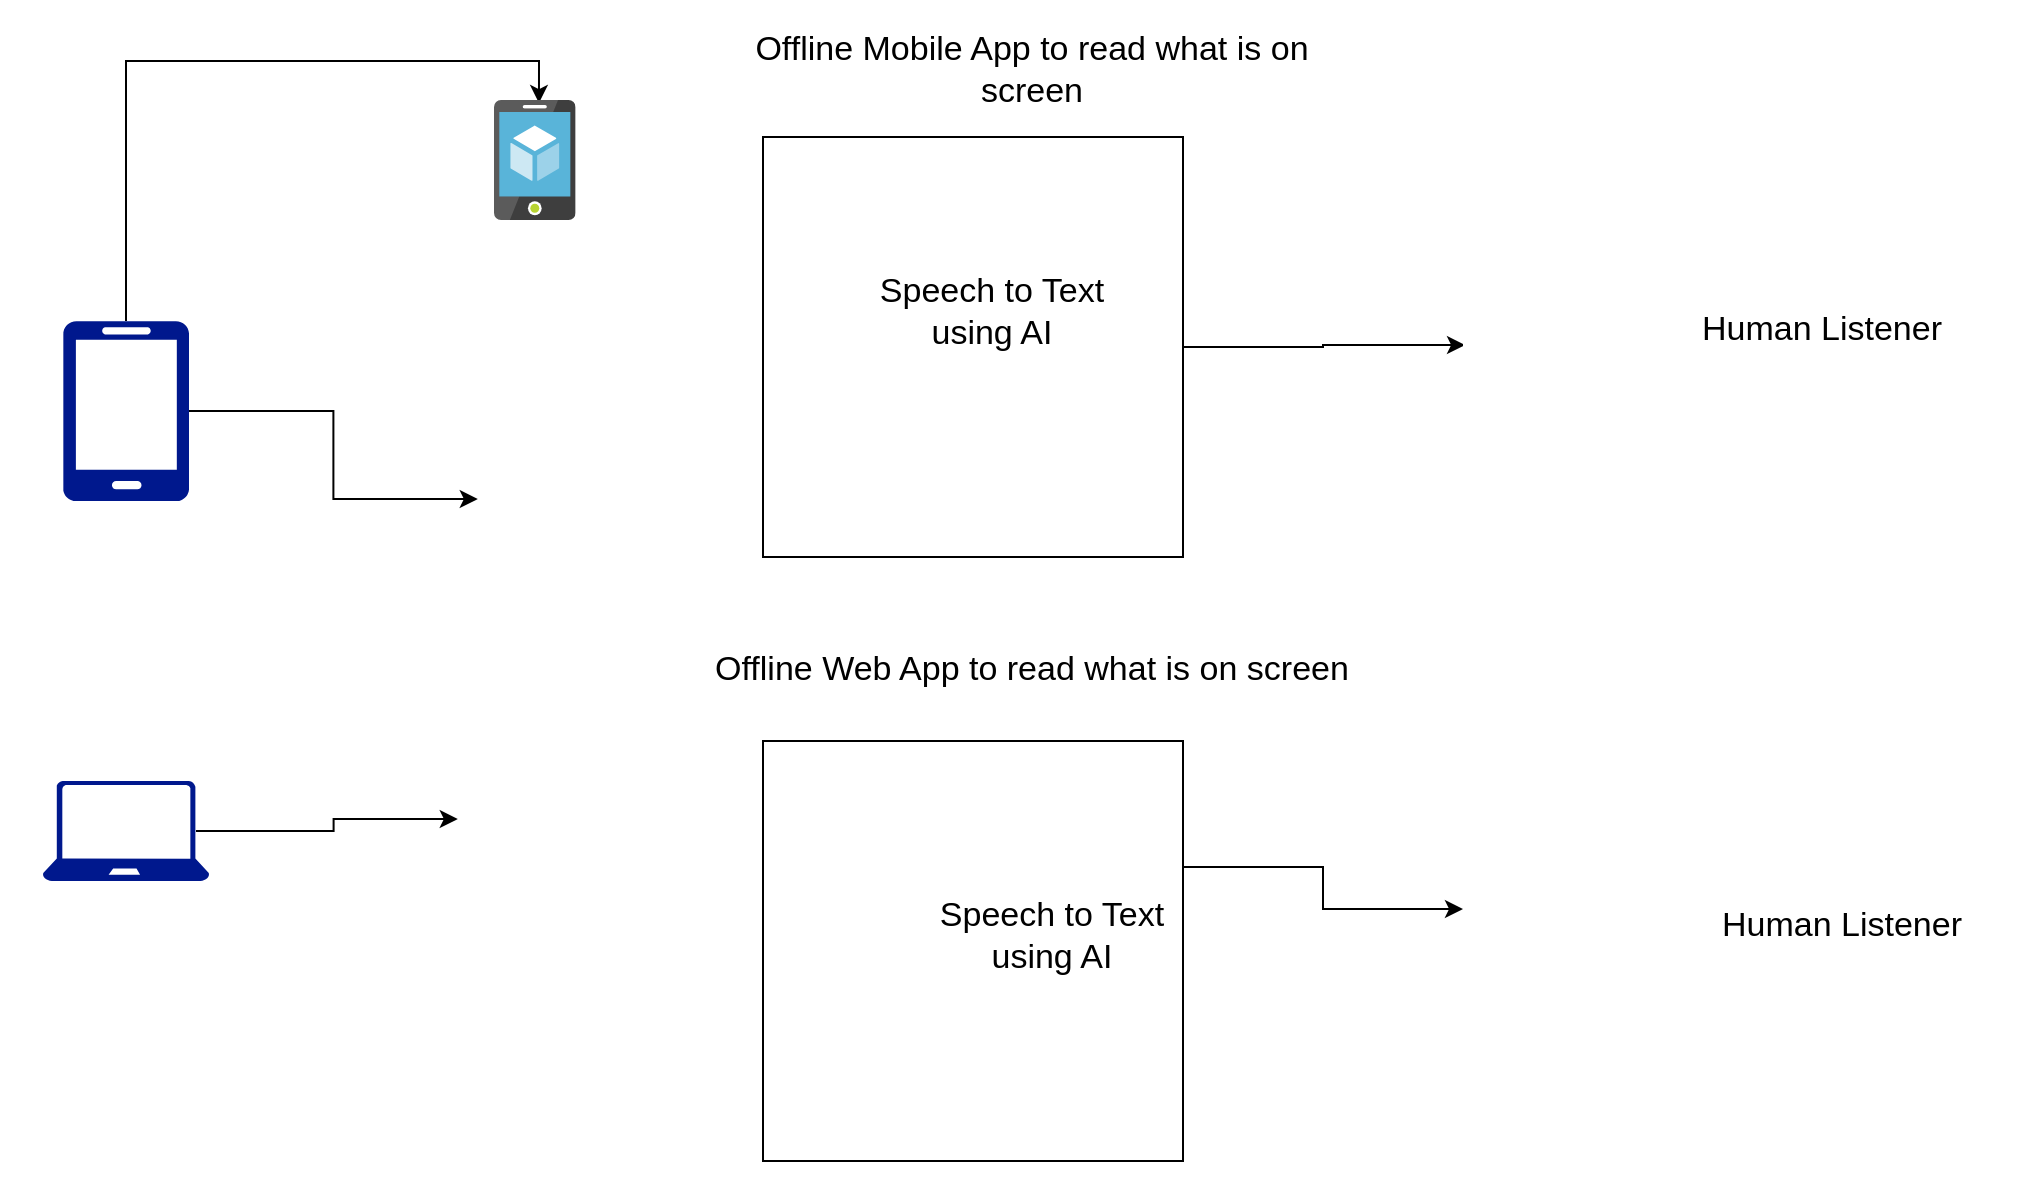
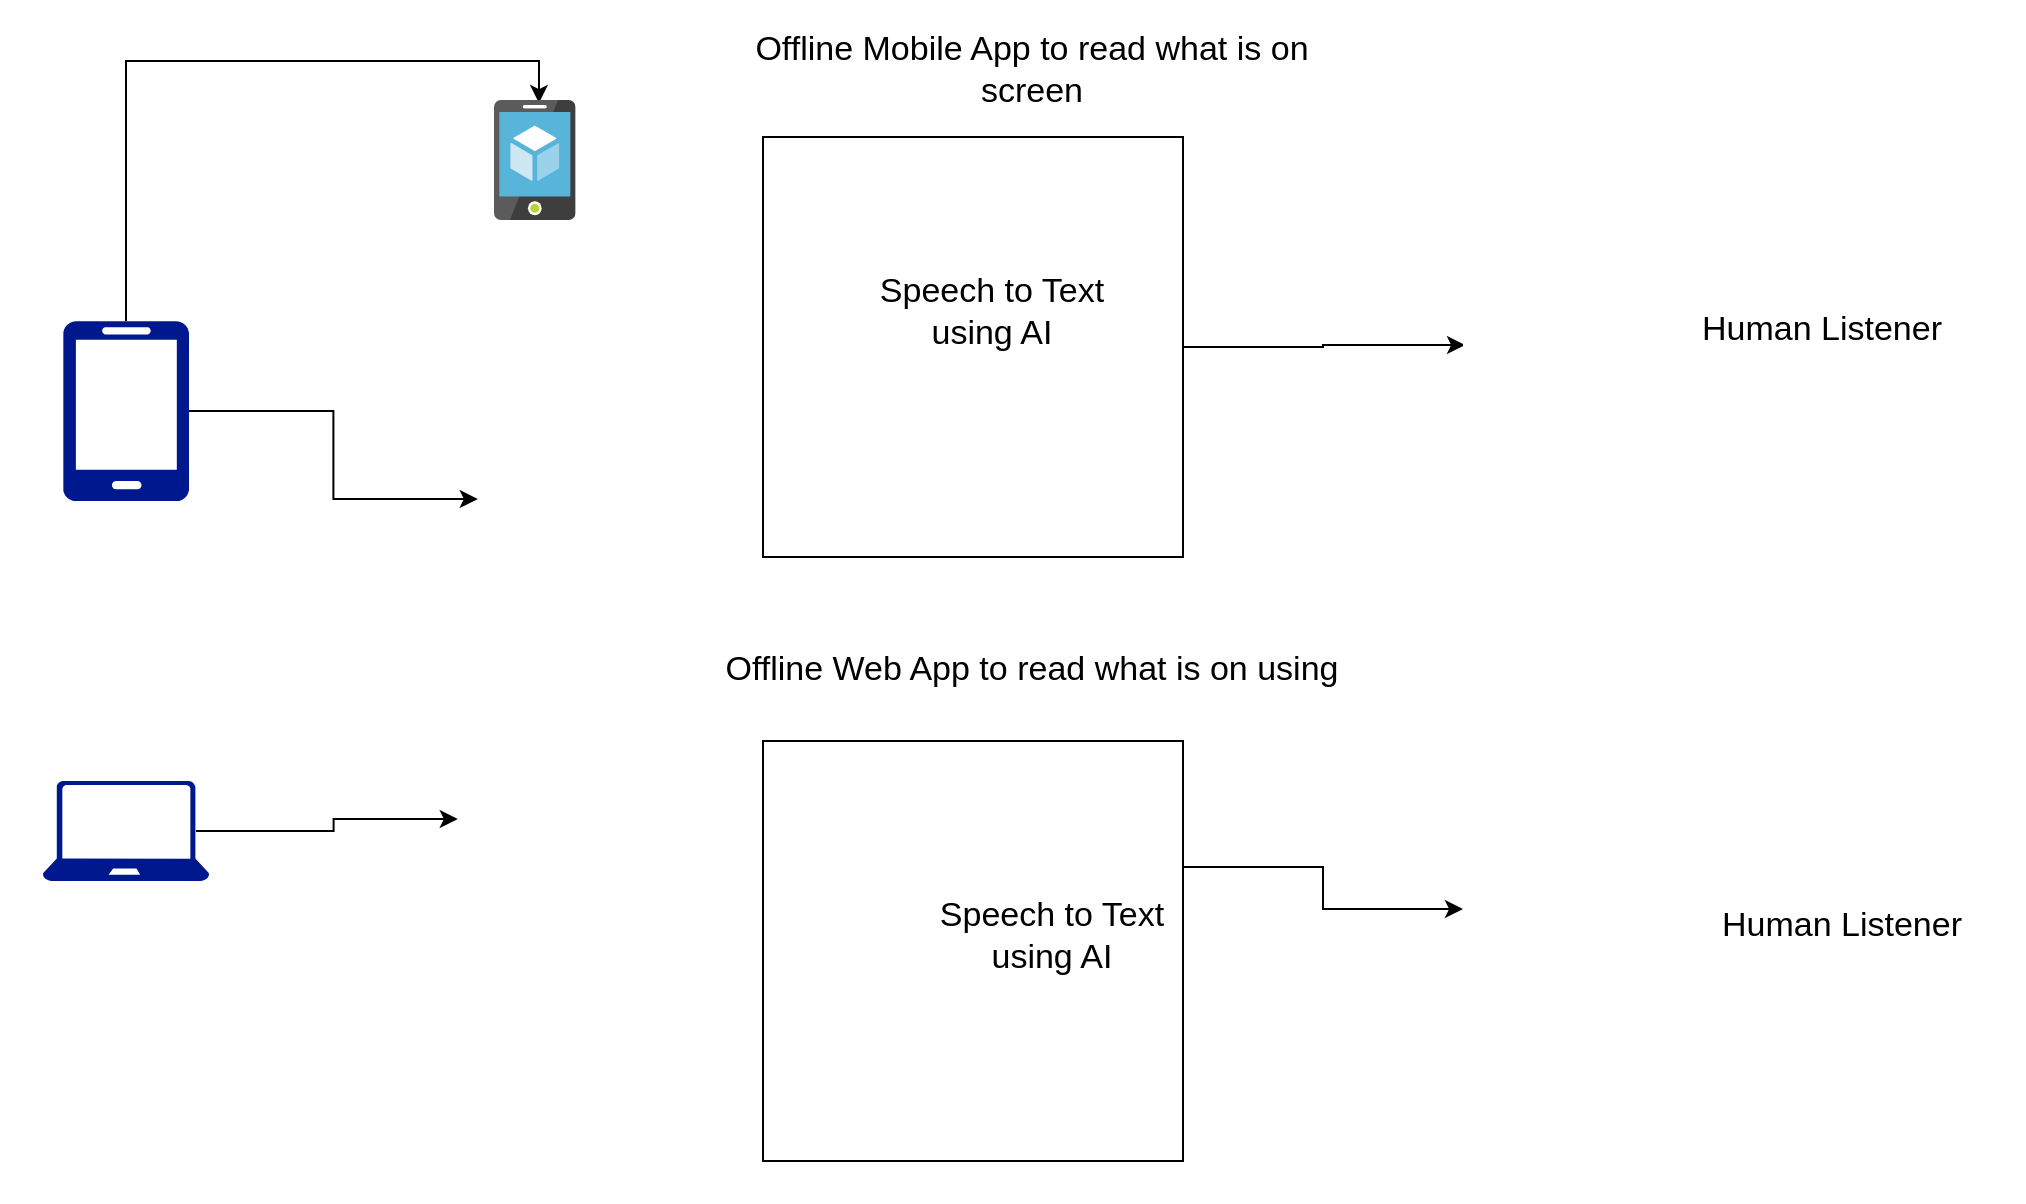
  <mxCell id="0" />
  <mxCell id="1" parent="0" />
  <mxCell id="2" style="edgeStyle=orthogonalEdgeStyle;rounded=0;orthogonalLoop=1;jettySize=auto;html=1;exitX=0.5;exitY=0;exitDx=0;exitDy=0;exitPerimeter=0;entryX=0.539;entryY=0.017;entryDx=0;entryDy=0;entryPerimeter=0;" edge="1" parent="1" source="4" target="7"><mxGeometry relative="1" as="geometry" /></mxCell>
  <mxCell id="3" style="edgeStyle=orthogonalEdgeStyle;rounded=0;orthogonalLoop=1;jettySize=auto;html=1;exitX=1;exitY=0.5;exitDx=0;exitDy=0;exitPerimeter=0;entryX=0;entryY=0.5;entryDx=0;entryDy=0;" edge="1" parent="1" source="4" target="8"><mxGeometry relative="1" as="geometry" /></mxCell>
  <mxCell id="4" value="" style="sketch=0;aspect=fixed;pointerEvents=1;shadow=0;dashed=0;html=1;strokeColor=none;labelPosition=center;verticalLabelPosition=bottom;verticalAlign=top;align=center;fillColor=#00188D;shape=mxgraph.azure.mobile" vertex="1" parent="1"><mxGeometry x="31" y="160" width="63" height="90" as="geometry" /></mxCell>
  <mxCell id="5" style="edgeStyle=orthogonalEdgeStyle;rounded=0;orthogonalLoop=1;jettySize=auto;html=1;exitX=0.92;exitY=0.5;exitDx=0;exitDy=0;exitPerimeter=0;entryX=0;entryY=0.5;entryDx=0;entryDy=0;" edge="1" parent="1" source="6" target="9"><mxGeometry relative="1" as="geometry" /></mxCell>
  <mxCell id="6" value="" style="sketch=0;aspect=fixed;pointerEvents=1;shadow=0;dashed=0;html=1;strokeColor=none;labelPosition=center;verticalLabelPosition=bottom;verticalAlign=top;align=center;fillColor=#00188D;shape=mxgraph.azure.laptop" vertex="1" parent="1"><mxGeometry x="20.84" y="390" width="83.33" height="50" as="geometry" /></mxCell>
  <mxCell id="7" value="" style="sketch=0;aspect=fixed;html=1;points=[];align=center;image;fontSize=12;image=img/lib/mscae/App_Service_Mobile_App.svg;" vertex="1" parent="1"><mxGeometry x="247" y="50" width="40.8" height="60" as="geometry" /></mxCell>
  <mxCell id="8" value="" style="shape=image;html=1;verticalAlign=top;verticalLabelPosition=bottom;labelBackgroundColor=#ffffff;imageAspect=0;aspect=fixed;image=https://cdn4.iconfinder.com/data/icons/essentials-74/24/004_-_Website-128.png" vertex="1" parent="1"><mxGeometry x="238.4" y="220" width="58" height="58" as="geometry" /></mxCell>
  <mxCell id="9" value="" style="shape=image;html=1;verticalAlign=top;verticalLabelPosition=bottom;labelBackgroundColor=#ffffff;imageAspect=0;aspect=fixed;image=https://cdn4.iconfinder.com/data/icons/sans-abstract/20/system-128.png" vertex="1" parent="1"><mxGeometry x="228.4" y="370" width="78" height="78" as="geometry" /></mxCell>
  <mxCell id="10" value="&lt;font style=&quot;font-size: 17px;&quot;&gt;Offline Mobile App to read what is on screen&lt;/font&gt;" style="text;html=1;strokeColor=none;fillColor=none;align=center;verticalAlign=middle;whiteSpace=wrap;rounded=0;" vertex="1" parent="1"><mxGeometry x="356" y="20" width="320" height="30" as="geometry" /></mxCell>
  <mxCell id="11" style="edgeStyle=orthogonalEdgeStyle;rounded=0;orthogonalLoop=1;jettySize=auto;html=1;exitX=1;exitY=0.5;exitDx=0;exitDy=0;entryX=0.008;entryY=0.625;entryDx=0;entryDy=0;entryPerimeter=0;fontSize=17;" edge="1" parent="1" source="12" target="13"><mxGeometry relative="1" as="geometry" /></mxCell>
  <mxCell id="12" value="" style="whiteSpace=wrap;html=1;aspect=fixed;fontSize=17;" vertex="1" parent="1"><mxGeometry x="381" y="68" width="210" height="210" as="geometry" /></mxCell>
  <mxCell id="13" value="" style="shape=image;html=1;verticalAlign=top;verticalLabelPosition=bottom;labelBackgroundColor=#ffffff;imageAspect=0;aspect=fixed;image=https://cdn1.iconfinder.com/data/icons/assorted-gadgets-and-items-1/144/headphones-128.png;fontSize=17;strokeWidth=7;imageBackground=default;fillStyle=dashed;" vertex="1" parent="1"><mxGeometry x="731" y="92" width="128" height="128" as="geometry" /></mxCell>
  <mxCell id="14" value="Speech to Text using AI" style="text;html=1;strokeColor=none;fillColor=none;align=center;verticalAlign=middle;whiteSpace=wrap;rounded=0;fontSize=17;" vertex="1" parent="1"><mxGeometry x="431" y="141" width="130" height="30" as="geometry" /></mxCell>
  <mxCell id="15" value="" style="whiteSpace=wrap;html=1;aspect=fixed;fontSize=17;" vertex="1" parent="1"><mxGeometry x="381" y="370" width="210" height="210" as="geometry" /></mxCell>
  <mxCell id="16" style="edgeStyle=orthogonalEdgeStyle;rounded=0;orthogonalLoop=1;jettySize=auto;html=1;exitX=1;exitY=0;exitDx=0;exitDy=0;entryX=0;entryY=0.5;entryDx=0;entryDy=0;fontSize=17;" edge="1" parent="1" source="17" target="19"><mxGeometry relative="1" as="geometry" /></mxCell>
  <mxCell id="17" value="Speech to Text using AI" style="text;html=1;strokeColor=none;fillColor=none;align=center;verticalAlign=middle;whiteSpace=wrap;rounded=0;fontSize=17;" vertex="1" parent="1"><mxGeometry x="461" y="453" width="130" height="30" as="geometry" /></mxCell>
- <mxCell id="18" value="&lt;font style=&quot;font-size: 17px;&quot;&gt;Offline Web App to read what is on screen&lt;/font&gt;" style="text;html=1;strokeColor=none;fillColor=none;align=center;verticalAlign=middle;whiteSpace=wrap;rounded=0;" vertex="1" parent="1"><mxGeometry x="356" y="320" width="320" height="30" as="geometry" /></mxCell>
+ <mxCell id="18" value="&lt;font style=&quot;font-size: 17px;&quot;&gt;Offline Web App to read what is on using&lt;/font&gt;" style="text;html=1;strokeColor=none;fillColor=none;align=center;verticalAlign=middle;whiteSpace=wrap;rounded=0;" vertex="1" parent="1"><mxGeometry x="356" y="320" width="320" height="30" as="geometry" /></mxCell>
  <mxCell id="19" value="" style="shape=image;html=1;verticalAlign=top;verticalLabelPosition=bottom;labelBackgroundColor=#ffffff;imageAspect=0;aspect=fixed;image=https://cdn1.iconfinder.com/data/icons/assorted-gadgets-and-items-1/144/headphones-128.png;fontSize=17;strokeWidth=7;imageBackground=default;fillStyle=dashed;" vertex="1" parent="1"><mxGeometry x="731" y="390" width="128" height="128" as="geometry" /></mxCell>
  <mxCell id="20" value="Human Listener" style="text;html=1;strokeColor=none;fillColor=none;align=center;verticalAlign=middle;whiteSpace=wrap;rounded=0;fontSize=17;" vertex="1" parent="1"><mxGeometry x="841" y="150" width="140" height="30" as="geometry" /></mxCell>
  <mxCell id="21" value="Human Listener" style="text;html=1;strokeColor=none;fillColor=none;align=center;verticalAlign=middle;whiteSpace=wrap;rounded=0;fontSize=17;" vertex="1" parent="1"><mxGeometry x="851" y="448" width="140" height="30" as="geometry" /></mxCell>
